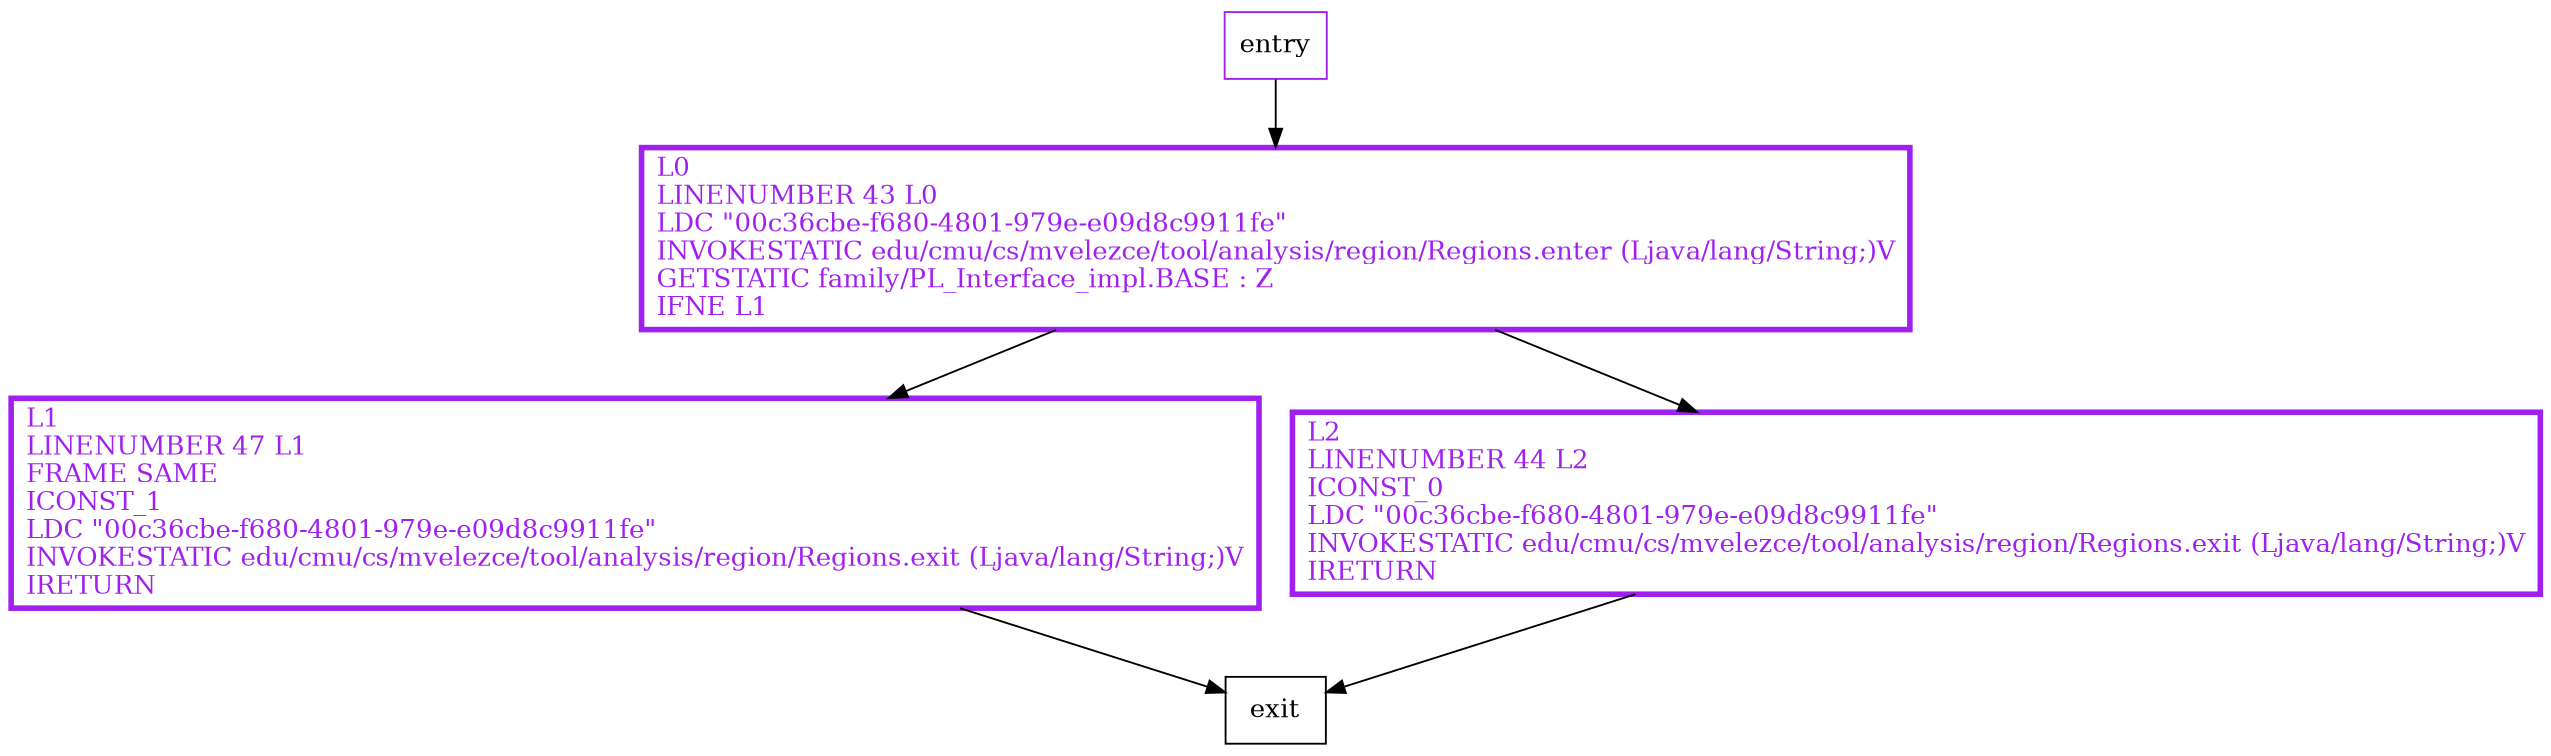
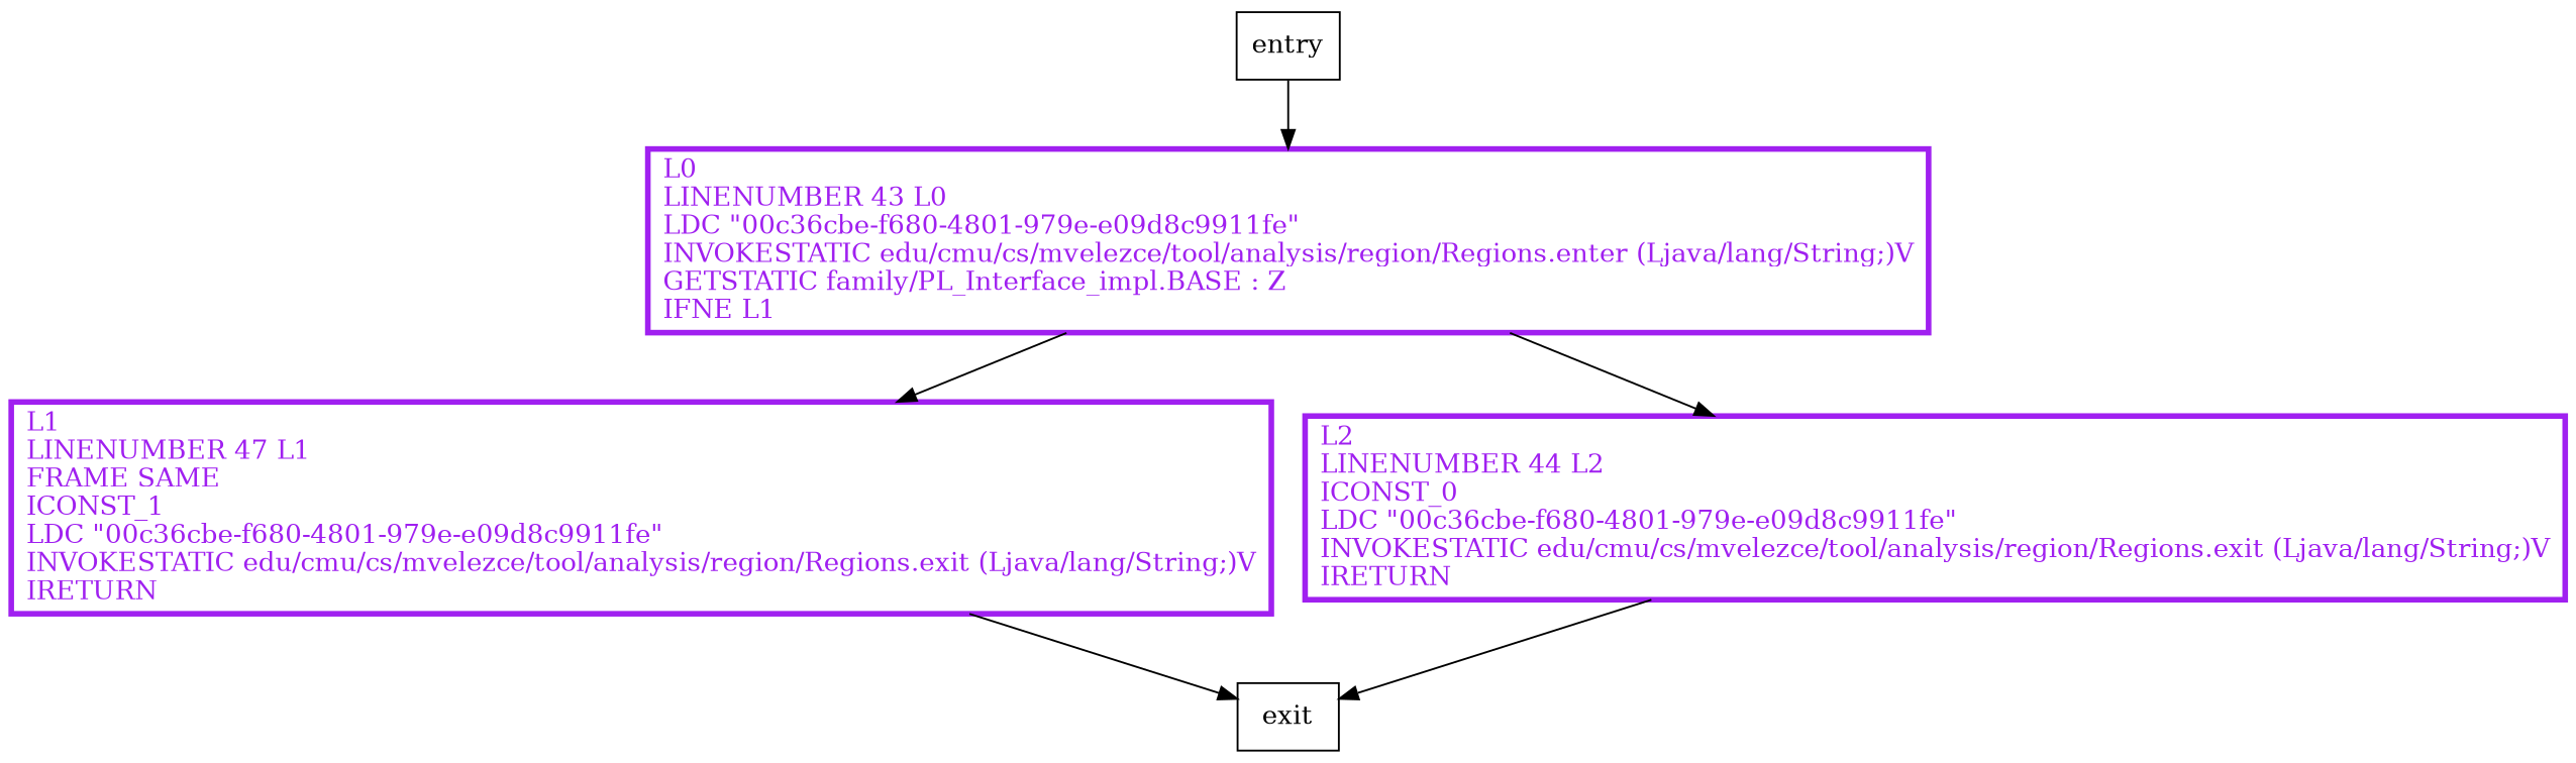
  digraph {
    node [color=purple fontcolor=purple penwidth=3 shape=record]
    n1 [label="L0\lLINENUMBER 43 L0\lLDC \"00c36cbe-f680-4801-979e-e09d8c9911fe\"\lINVOKESTATIC edu/cmu/cs/mvelezce/tool/analysis/region/Regions.enter (Ljava/lang/String;)V\lGETSTATIC family/PL_Interface_impl.BASE : Z\lIFNE L1\l"]
    n2 [label="L1\lLINENUMBER 47 L1\lFRAME SAME\lICONST_1\lLDC \"00c36cbe-f680-4801-979e-e09d8c9911fe\"\lINVOKESTATIC edu/cmu/cs/mvelezce/tool/analysis/region/Regions.exit (Ljava/lang/String;)V\lIRETURN\l"]
    n3 [label="L2\lLINENUMBER 44 L2\lICONST_0\lLDC \"00c36cbe-f680-4801-979e-e09d8c9911fe\"\lINVOKESTATIC edu/cmu/cs/mvelezce/tool/analysis/region/Regions.exit (Ljava/lang/String;)V\lIRETURN\l"]
    exit [color="" fontcolor="" penwidth=""]
-   entry [fontcolor="" penwidth=""]
+   entry [color="" fontcolor="" penwidth=""]
    n1 -> n2
    n1 -> n3
    n2 -> exit
    n3 -> exit
    entry -> n1
  }
